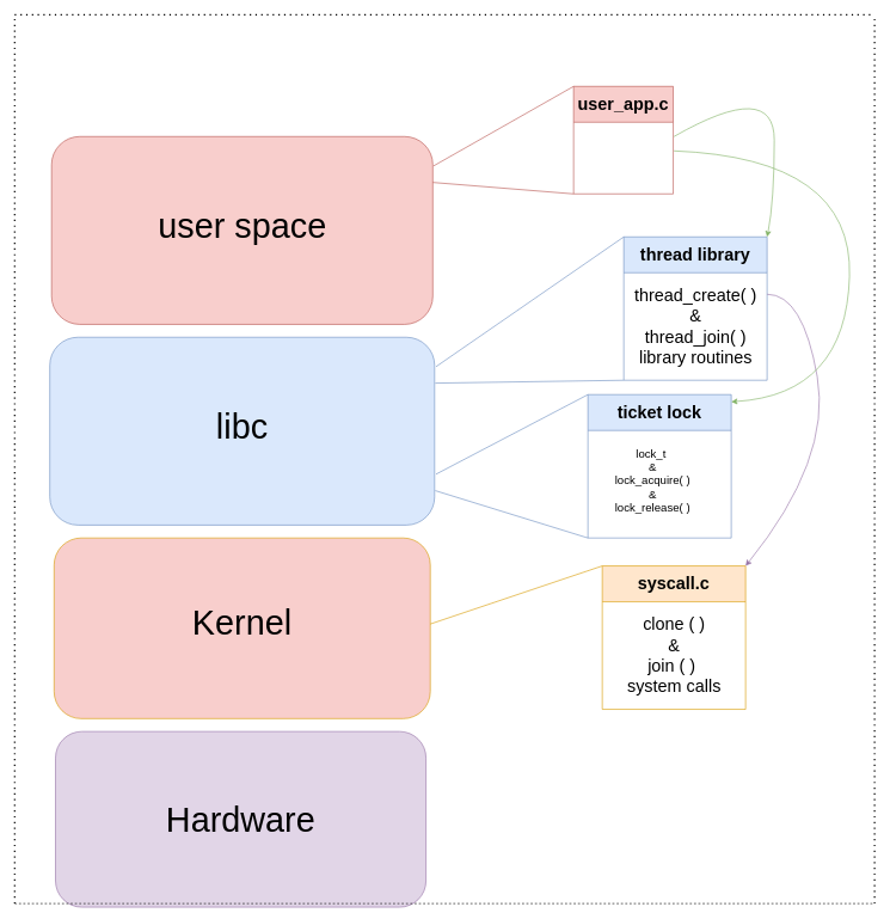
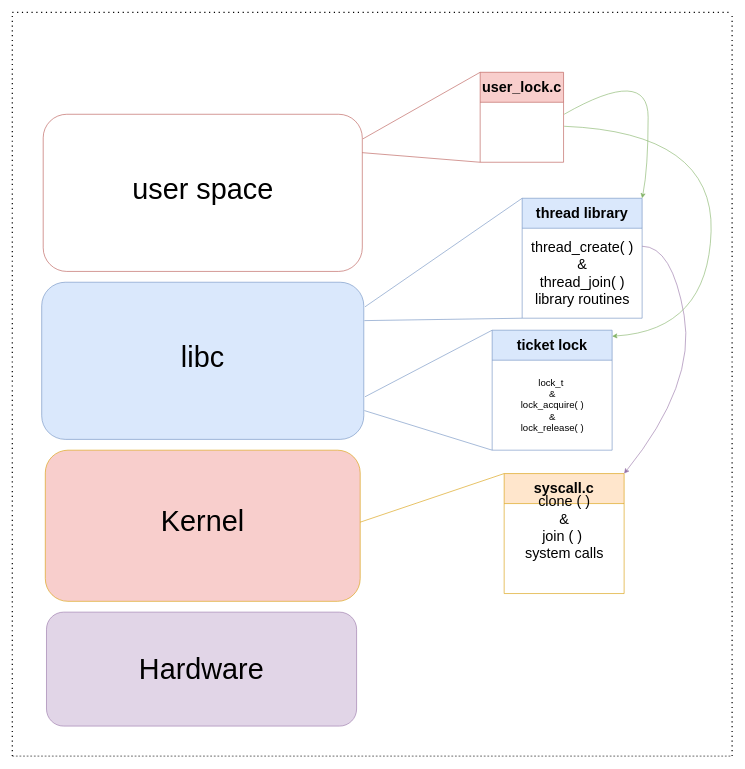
  <mxCell id="0" />
  <mxCell id="1" parent="0" />
- <mxCell id="2" value="&lt;font style=&quot;font-size: 48px;&quot;&gt;Hardware&lt;/font&gt;" style="rounded=1;whiteSpace=wrap;html=1;fillColor=#e1d5e7;strokeColor=#9673a6;" vertex="1" parent="1"><mxGeometry x="77" y="1020" width="517" height="245" as="geometry" /></mxCell>
+ <mxCell id="2" value="&lt;font style=&quot;font-size: 48px;&quot;&gt;Hardware&lt;/font&gt;" style="rounded=1;whiteSpace=wrap;html=1;fillColor=#e1d5e7;strokeColor=#9673a6;" vertex="1" parent="1"><mxGeometry x="77" y="1020" width="517" height="190" as="geometry" /></mxCell>
  <mxCell id="3" value="&lt;p style=&quot;line-height: 120%;&quot;&gt;&lt;font style=&quot;font-size: 48px;&quot;&gt;Kernel&lt;/font&gt;&lt;/p&gt;" style="rounded=1;whiteSpace=wrap;html=1;align=center;fillColor=#f8cecc;strokeColor=#d79b00;" vertex="1" parent="1"><mxGeometry x="75" y="750" width="525" height="252" as="geometry" /></mxCell>
  <mxCell id="4" value="&lt;font style=&quot;font-size: 24px;&quot;&gt;syscall.c&lt;/font&gt;" style="swimlane;whiteSpace=wrap;html=1;startSize=50;fillColor=#ffe6cc;strokeColor=#d79b00;" vertex="1" parent="1"><mxGeometry x="840" y="789" width="200" height="200" as="geometry" /></mxCell>
- <mxCell id="5" value="&lt;font style=&quot;font-size: 24px;&quot;&gt;clone ( )&lt;br style=&quot;border-color: var(--border-color);&quot;&gt;&lt;/font&gt;&lt;span style=&quot;font-size: 24px;&quot;&gt;&amp;amp;&lt;/span&gt;&lt;br style=&quot;border-color: var(--border-color); font-size: 24px;&quot;&gt;&lt;span style=&quot;font-size: 24px;&quot;&gt;join ( )&amp;nbsp;&lt;/span&gt;&lt;br style=&quot;border-color: var(--border-color); font-size: 24px;&quot;&gt;&lt;span style=&quot;font-size: 24px;&quot;&gt;system calls&lt;/span&gt;" style="text;html=1;align=center;verticalAlign=middle;resizable=0;points=[];autosize=1;strokeColor=none;fillColor=none;" vertex="1" parent="4"><mxGeometry x="20" y="60" width="160" height="130" as="geometry" /></mxCell>
- <mxCell id="6" value="&lt;p style=&quot;line-height: 120%;&quot;&gt;&lt;font style=&quot;font-size: 48px;&quot;&gt;user space&lt;/font&gt;&lt;/p&gt;" style="rounded=1;whiteSpace=wrap;html=1;align=center;fillColor=#f8cecc;strokeColor=#b85450;" vertex="1" parent="1"><mxGeometry x="71.5" y="190" width="532" height="262" as="geometry" /></mxCell>
+ <mxCell id="5" value="&lt;font style=&quot;font-size: 24px;&quot;&gt;clone ( )&lt;br style=&quot;border-color: var(--border-color);&quot;&gt;&lt;/font&gt;&lt;span style=&quot;font-size: 24px;&quot;&gt;&amp;amp;&lt;/span&gt;&lt;br style=&quot;border-color: var(--border-color); font-size: 24px;&quot;&gt;&lt;span style=&quot;font-size: 24px;&quot;&gt;join ( )&amp;nbsp;&lt;/span&gt;&lt;br style=&quot;border-color: var(--border-color); font-size: 24px;&quot;&gt;&lt;span style=&quot;font-size: 24px;&quot;&gt;system calls&lt;/span&gt;" style="text;html=1;align=center;verticalAlign=middle;resizable=0;points=[];autosize=1;strokeColor=none;fillColor=none;" vertex="1" parent="4"><mxGeometry x="20" y="25" width="160" height="130" as="geometry" /></mxCell>
+ <mxCell id="6" value="&lt;p style=&quot;line-height: 120%;&quot;&gt;&lt;font style=&quot;font-size: 48px;&quot;&gt;user space&lt;/font&gt;&lt;/p&gt;" style="rounded=1;whiteSpace=wrap;html=1;align=center;fillColor=#ffffff;strokeColor=#b85450;" vertex="1" parent="1"><mxGeometry x="71.5" y="190" width="532" height="262" as="geometry" /></mxCell>
  <mxCell id="7" value="&lt;p style=&quot;line-height: 120%;&quot;&gt;&lt;font style=&quot;font-size: 48px;&quot;&gt;libc&lt;/font&gt;&lt;/p&gt;" style="rounded=1;whiteSpace=wrap;html=1;align=center;fillColor=#dae8fc;strokeColor=#6c8ebf;" vertex="1" parent="1"><mxGeometry x="69" y="470" width="537" height="262" as="geometry" /></mxCell>
  <mxCell id="8" value="" style="endArrow=none;html=1;rounded=0;entryX=0;entryY=0;entryDx=0;entryDy=0;fillColor=#ffe6cc;strokeColor=#d79b00;" edge="1" parent="1" target="4"><mxGeometry width="50" height="50" relative="1" as="geometry"><mxPoint x="600" y="870" as="sourcePoint" /><mxPoint x="1000" y="909" as="targetPoint" /></mxGeometry></mxCell>
  <mxCell id="9" value="&lt;font style=&quot;font-size: 24px;&quot;&gt;thread library&lt;/font&gt;" style="swimlane;whiteSpace=wrap;html=1;startSize=50;fillColor=#dae8fc;strokeColor=#6c8ebf;" vertex="1" parent="1"><mxGeometry x="870" y="330" width="200" height="200" as="geometry" /></mxCell>
  <mxCell id="10" value="&lt;span style=&quot;font-size: 24px;&quot;&gt;thread_create( )&lt;br&gt;&amp;amp;&lt;br&gt;thread_join( )&lt;br&gt;library routines&lt;br&gt;&lt;/span&gt;" style="text;html=1;align=center;verticalAlign=middle;resizable=0;points=[];autosize=1;strokeColor=none;fillColor=none;" vertex="1" parent="9"><mxGeometry y="60" width="200" height="130" as="geometry" /></mxCell>
  <mxCell id="11" value="" style="endArrow=none;html=1;rounded=0;entryX=0;entryY=1;entryDx=0;entryDy=0;exitX=0.998;exitY=0.553;exitDx=0;exitDy=0;exitPerimeter=0;fillColor=#dae8fc;strokeColor=#6c8ebf;" edge="1" parent="1" target="9"><mxGeometry width="50" height="50" relative="1" as="geometry"><mxPoint x="607" y="534" as="sourcePoint" /><mxPoint x="548" y="391" as="targetPoint" /></mxGeometry></mxCell>
  <mxCell id="12" value="" style="endArrow=none;html=1;rounded=0;entryX=0;entryY=0;entryDx=0;entryDy=0;fillColor=#dae8fc;strokeColor=#6c8ebf;" edge="1" parent="1" target="9"><mxGeometry width="50" height="50" relative="1" as="geometry"><mxPoint x="608" y="511" as="sourcePoint" /><mxPoint x="1008" y="540" as="targetPoint" /></mxGeometry></mxCell>
  <mxCell id="13" value="&lt;span style=&quot;font-size: 24px;&quot;&gt;ticket lock&lt;/span&gt;" style="swimlane;whiteSpace=wrap;html=1;startSize=50;fillColor=#dae8fc;strokeColor=#6c8ebf;" vertex="1" parent="1"><mxGeometry x="820" y="550" width="200" height="200" as="geometry" /></mxCell>
- <mxCell id="14" value="&lt;font size=&quot;3&quot;&gt;lock_t&amp;nbsp;&lt;br&gt;&amp;amp;&lt;br&gt;lock_acquire( )&lt;br&gt;&amp;amp;&lt;br&gt;lock_release( )&lt;br&gt;&lt;/font&gt;" style="text;html=1;align=center;verticalAlign=middle;resizable=0;points=[];autosize=1;strokeColor=none;fillColor=none;" vertex="1" parent="13"><mxGeometry x="10" y="55" width="160" height="130" as="geometry" /></mxCell>
+ <mxCell id="14" value="&lt;font size=&quot;3&quot;&gt;lock_t&amp;nbsp;&lt;br&gt;&amp;amp;&lt;br&gt;lock_acquire( )&lt;br&gt;&amp;amp;&lt;br&gt;lock_release( )&lt;br&gt;&lt;/font&gt;" style="text;html=1;align=center;verticalAlign=middle;resizable=0;points=[];autosize=1;strokeColor=none;fillColor=none;" vertex="1" parent="13"><mxGeometry x="20" y="60" width="160" height="130" as="geometry" /></mxCell>
  <mxCell id="15" value="" style="endArrow=none;html=1;rounded=0;entryX=0;entryY=1;entryDx=0;entryDy=0;exitX=0.998;exitY=0.553;exitDx=0;exitDy=0;exitPerimeter=0;fillColor=#dae8fc;strokeColor=#6c8ebf;" edge="1" parent="1" target="13"><mxGeometry width="50" height="50" relative="1" as="geometry"><mxPoint x="607" y="684" as="sourcePoint" /><mxPoint x="548" y="541" as="targetPoint" /></mxGeometry></mxCell>
  <mxCell id="16" value="" style="endArrow=none;html=1;rounded=0;entryX=0;entryY=0;entryDx=0;entryDy=0;fillColor=#dae8fc;strokeColor=#6c8ebf;" edge="1" parent="1" target="13"><mxGeometry width="50" height="50" relative="1" as="geometry"><mxPoint x="608" y="661" as="sourcePoint" /><mxPoint x="1008" y="690" as="targetPoint" /></mxGeometry></mxCell>
  <mxCell id="17" value="" style="curved=1;endArrow=classic;html=1;rounded=0;entryX=1;entryY=0;entryDx=0;entryDy=0;fillColor=#e1d5e7;strokeColor=#9673a6;" edge="1" parent="1" target="4"><mxGeometry width="50" height="50" relative="1" as="geometry"><mxPoint x="1070" y="410" as="sourcePoint" /><mxPoint x="1171" y="900" as="targetPoint" /><Array as="points"><mxPoint x="1120" y="410" /><mxPoint x="1160" y="640" /></Array></mxGeometry></mxCell>
- <mxCell id="18" value="&lt;font style=&quot;font-size: 24px;&quot;&gt;user_app.c&lt;/font&gt;" style="swimlane;whiteSpace=wrap;html=1;startSize=50;fillColor=#f8cecc;strokeColor=#b85450;" vertex="1" parent="1"><mxGeometry x="800" y="120" width="139" height="150" as="geometry" /></mxCell>
+ <mxCell id="18" value="&lt;font style=&quot;font-size: 24px;&quot;&gt;user_lock.c&lt;/font&gt;" style="swimlane;whiteSpace=wrap;html=1;startSize=50;fillColor=#f8cecc;strokeColor=#b85450;" vertex="1" parent="1"><mxGeometry x="800" y="120" width="139" height="150" as="geometry" /></mxCell>
  <mxCell id="19" value="" style="endArrow=none;html=1;rounded=0;entryX=0;entryY=1;entryDx=0;entryDy=0;exitX=0.998;exitY=0.553;exitDx=0;exitDy=0;exitPerimeter=0;fillColor=#f8cecc;strokeColor=#b85450;" edge="1" parent="1" target="18"><mxGeometry width="50" height="50" relative="1" as="geometry"><mxPoint x="603.5" y="254" as="sourcePoint" /><mxPoint x="544.5" y="111" as="targetPoint" /></mxGeometry></mxCell>
  <mxCell id="20" value="" style="endArrow=none;html=1;rounded=0;entryX=0;entryY=0;entryDx=0;entryDy=0;fillColor=#f8cecc;strokeColor=#b85450;" edge="1" parent="1" target="18"><mxGeometry width="50" height="50" relative="1" as="geometry"><mxPoint x="604.5" y="231" as="sourcePoint" /><mxPoint x="1004.5" y="260" as="targetPoint" /></mxGeometry></mxCell>
  <mxCell id="21" value="" style="curved=1;endArrow=classic;html=1;rounded=0;entryX=1;entryY=0;entryDx=0;entryDy=0;fillColor=#d5e8d4;strokeColor=#82b366;" edge="1" parent="1" target="9"><mxGeometry width="50" height="50" relative="1" as="geometry"><mxPoint x="940" y="190" as="sourcePoint" /><mxPoint x="1000" y="489" as="targetPoint" /><Array as="points"><mxPoint x="1080" y="110" /><mxPoint x="1080" y="280" /></Array></mxGeometry></mxCell>
  <mxCell id="22" value="" style="curved=1;endArrow=classic;html=1;rounded=0;entryX=1;entryY=0.05;entryDx=0;entryDy=0;entryPerimeter=0;fillColor=#d5e8d4;strokeColor=#82b366;" edge="1" parent="1" target="13"><mxGeometry width="50" height="50" relative="1" as="geometry"><mxPoint x="940" y="210" as="sourcePoint" /><mxPoint x="1110" y="599" as="targetPoint" /><Array as="points"><mxPoint x="1190" y="220" /><mxPoint x="1180" y="550" /></Array></mxGeometry></mxCell>
  <mxCell id="23" value="" style="endArrow=none;dashed=1;html=1;rounded=0;" edge="1" parent="1"><mxGeometry width="50" height="50" relative="1" as="geometry"><mxPoint x="20" y="1260" as="sourcePoint" /><mxPoint x="1220" y="1260" as="targetPoint" /></mxGeometry></mxCell>
  <mxCell id="24" value="" style="endArrow=none;dashed=1;html=1;dashPattern=1 3;strokeWidth=2;rounded=0;" edge="1" parent="1"><mxGeometry width="50" height="50" relative="1" as="geometry"><mxPoint x="20" y="1260" as="sourcePoint" /><mxPoint x="20" y="20" as="targetPoint" /></mxGeometry></mxCell>
  <mxCell id="25" value="" style="endArrow=none;dashed=1;html=1;dashPattern=1 3;strokeWidth=2;rounded=0;" edge="1" parent="1"><mxGeometry width="50" height="50" relative="1" as="geometry"><mxPoint x="20" y="20" as="sourcePoint" /><mxPoint x="1220" y="20" as="targetPoint" /></mxGeometry></mxCell>
  <mxCell id="26" value="" style="endArrow=none;dashed=1;html=1;dashPattern=1 3;strokeWidth=2;rounded=0;" edge="1" parent="1"><mxGeometry width="50" height="50" relative="1" as="geometry"><mxPoint x="1220" y="1260" as="sourcePoint" /><mxPoint x="1220" y="20" as="targetPoint" /></mxGeometry></mxCell>
